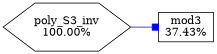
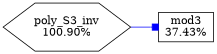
  digraph {
    rankdir=LR
-   n1 [label="poly_S3_inv\n100.00%" shape=hexagon]
+   n1 [label="poly_S3_inv\n100.90%" shape=hexagon]
    n2 [label="mod3\n37.43%" shape=box]
    subgraph sub_1 {
      n1
      n2
    }
    n1 -> n2 [color=blue arrowhead=box]
  }
